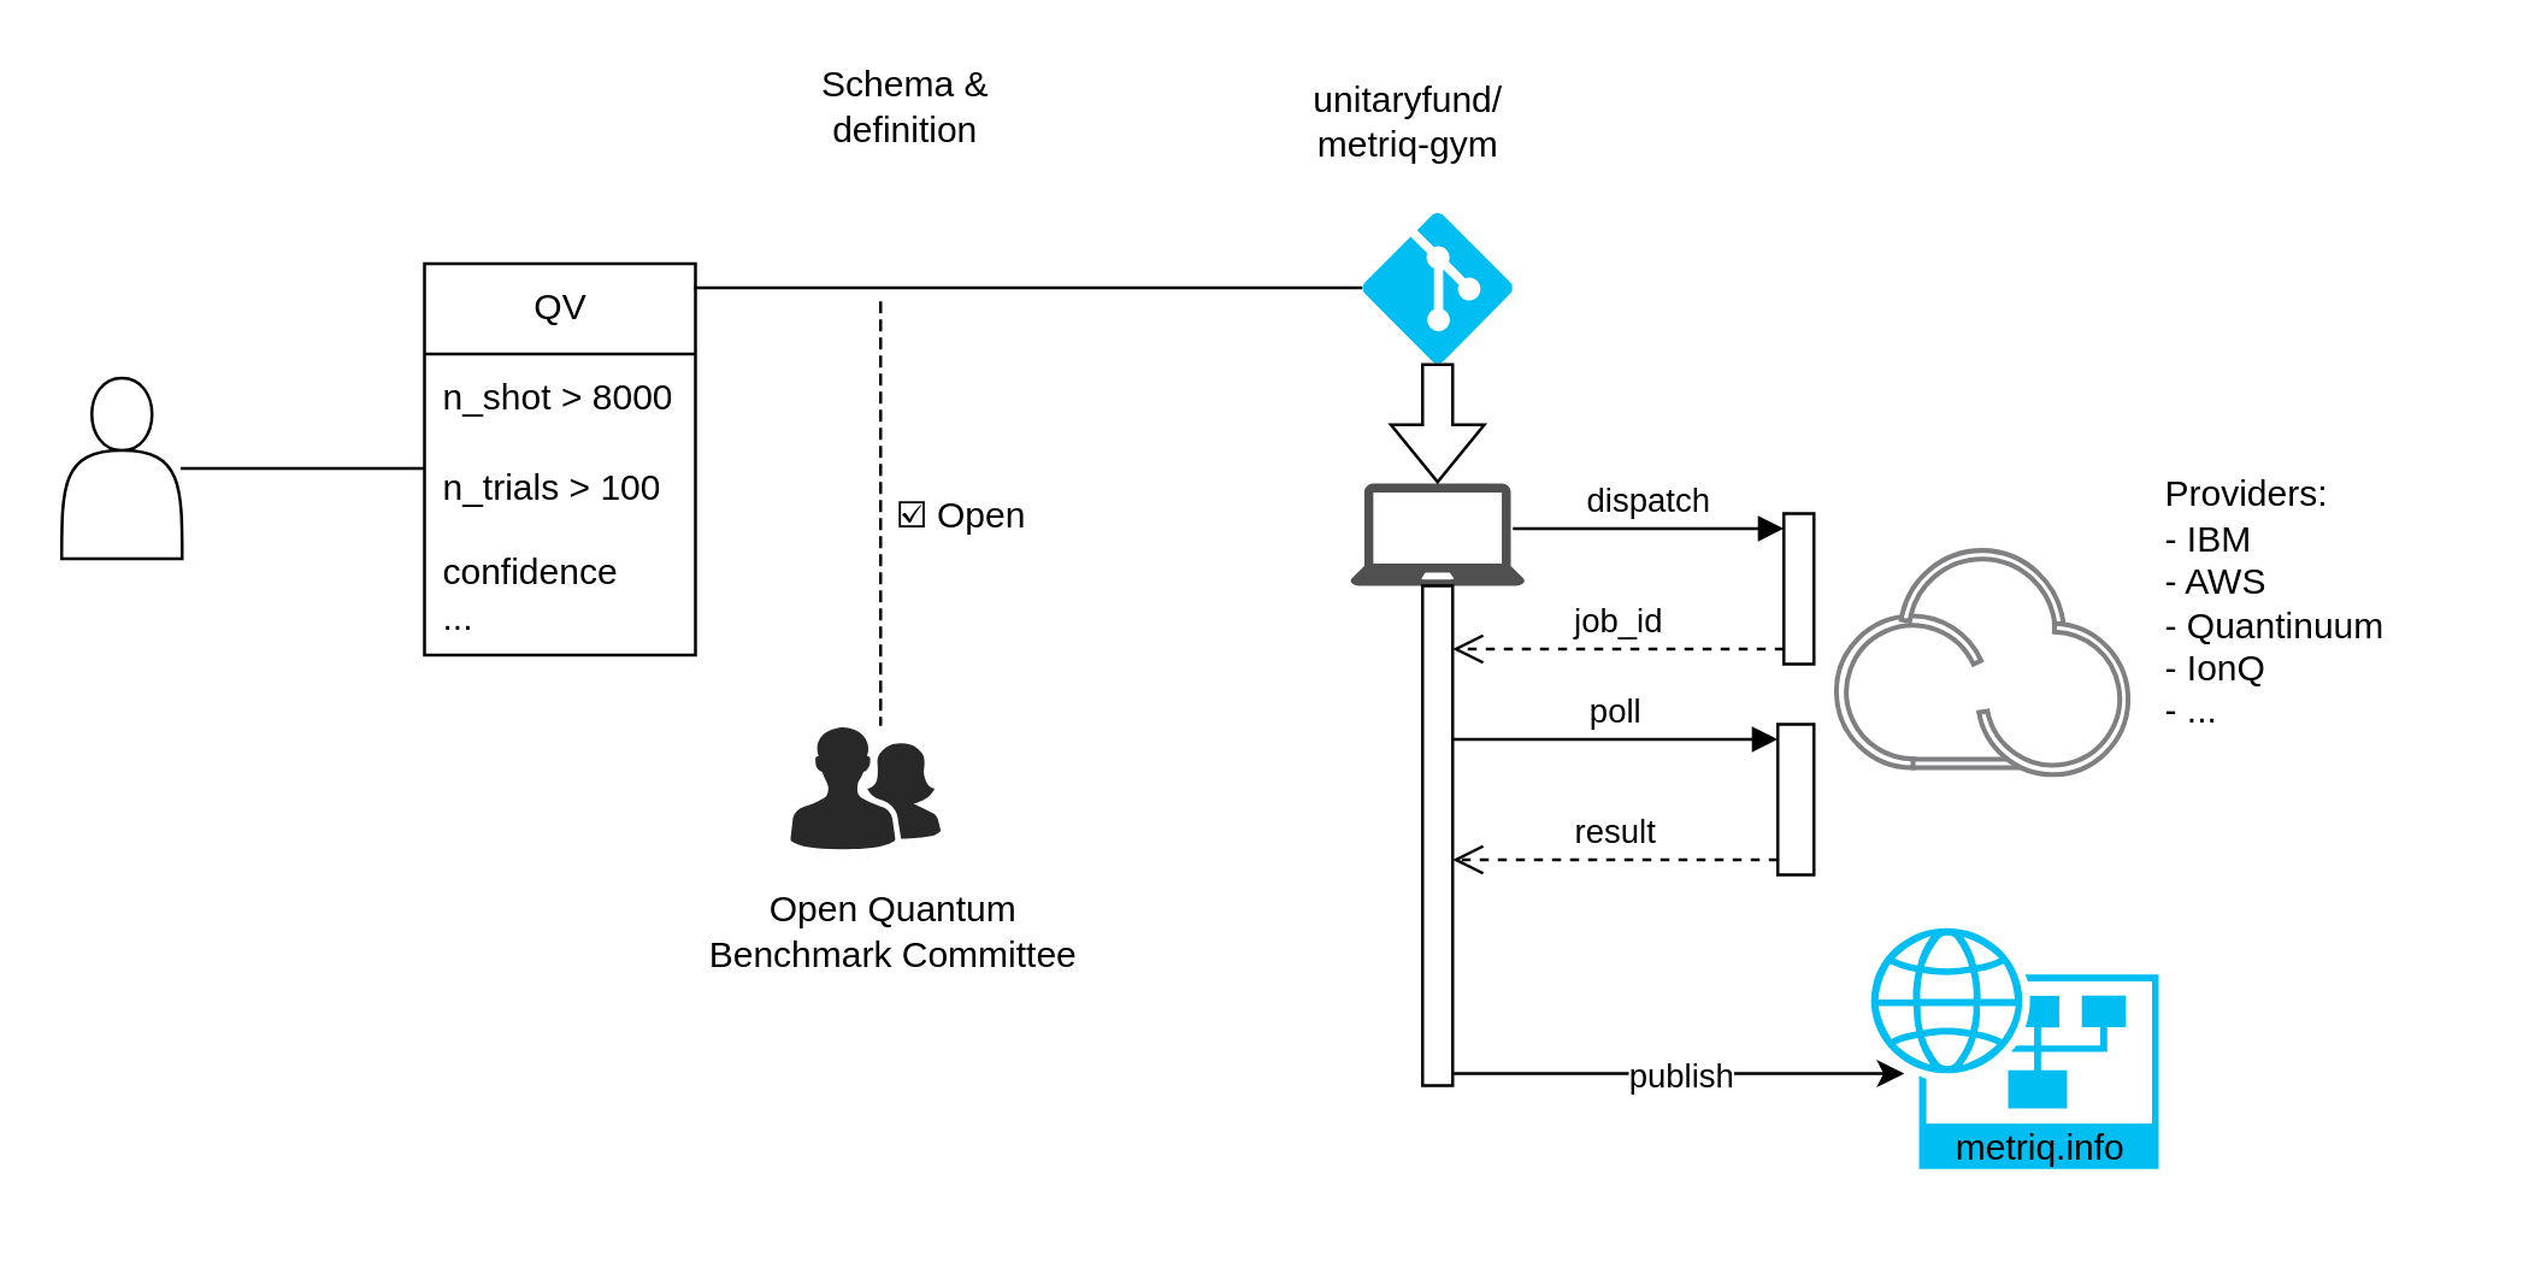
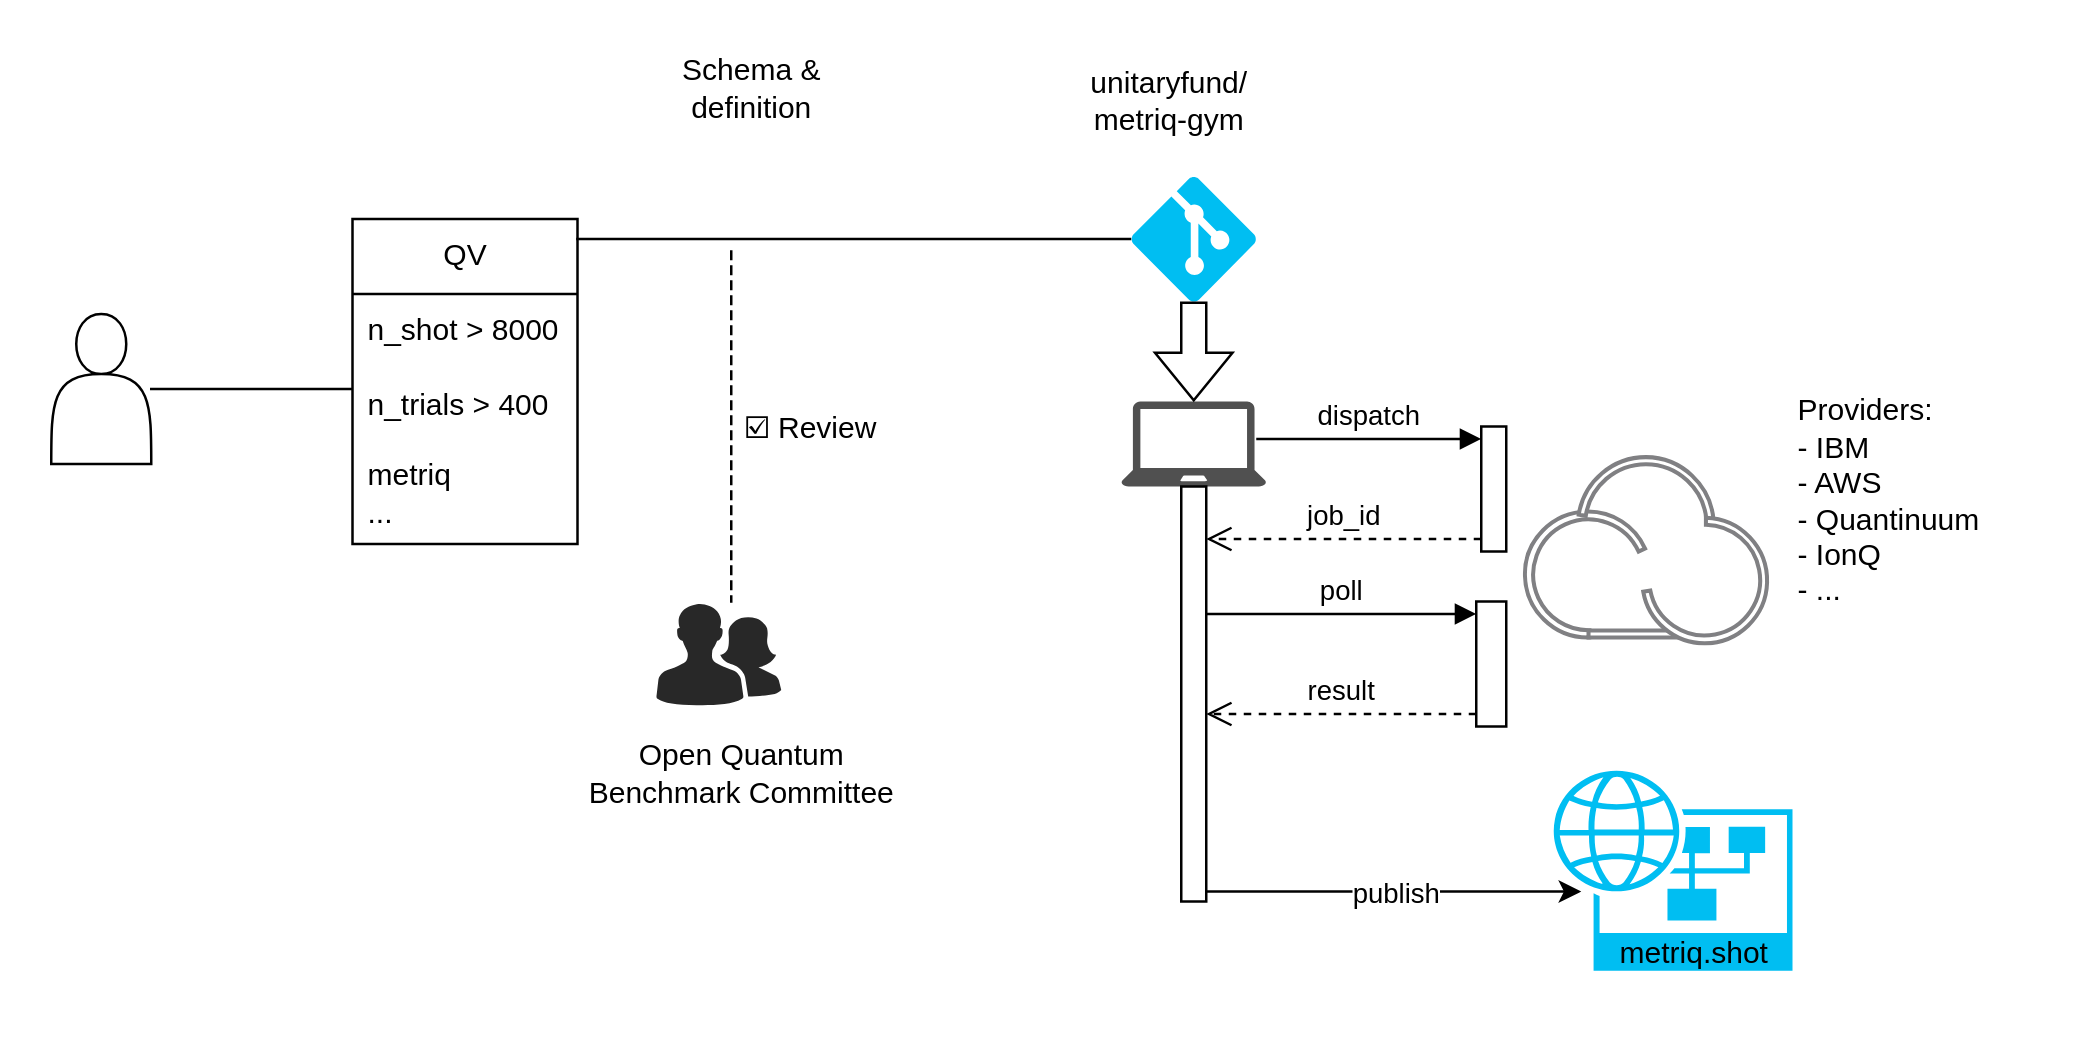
  <mxCell id="0" />
  <mxCell id="1" parent="0" />
  <mxCell id="2" value="" style="sketch=0;pointerEvents=1;shadow=0;dashed=0;html=1;strokeColor=none;fillColor=#505050;labelPosition=center;verticalLabelPosition=bottom;verticalAlign=top;outlineConnect=0;align=center;shape=mxgraph.office.devices.laptop;" vertex="1" parent="1"><mxGeometry x="448" y="160" width="58" height="34" as="geometry" /></mxCell>
  <mxCell id="3" value="QV" style="swimlane;fontStyle=0;childLayout=stackLayout;horizontal=1;startSize=30;horizontalStack=0;resizeParent=1;resizeParentMax=0;resizeLast=0;collapsible=1;marginBottom=0;whiteSpace=wrap;html=1;" vertex="1" parent="1"><mxGeometry x="140.5" y="87" width="90" height="130" as="geometry" /></mxCell>
  <mxCell id="4" value="n_shot &amp;gt; 8000" style="text;strokeColor=none;fillColor=none;align=left;verticalAlign=middle;spacingLeft=4;spacingRight=4;overflow=hidden;points=[[0,0.5],[1,0.5]];portConstraint=eastwest;rotatable=0;whiteSpace=wrap;html=1;" vertex="1" parent="3"><mxGeometry y="30" width="90" height="30" as="geometry" /></mxCell>
- <mxCell id="5" value="&lt;div&gt;n_trials &amp;gt; 100&lt;br&gt;&lt;/div&gt;" style="text;strokeColor=none;fillColor=none;align=left;verticalAlign=middle;spacingLeft=4;spacingRight=4;overflow=hidden;points=[[0,0.5],[1,0.5]];portConstraint=eastwest;rotatable=0;whiteSpace=wrap;html=1;" vertex="1" parent="3"><mxGeometry y="60" width="90" height="30" as="geometry" /></mxCell>
- <mxCell id="6" value="&lt;div&gt;confidence&lt;/div&gt;&lt;div&gt;...&lt;br&gt;&lt;/div&gt;" style="text;strokeColor=none;fillColor=none;align=left;verticalAlign=middle;spacingLeft=4;spacingRight=4;overflow=hidden;points=[[0,0.5],[1,0.5]];portConstraint=eastwest;rotatable=0;whiteSpace=wrap;html=1;" vertex="1" parent="3"><mxGeometry y="90" width="90" height="40" as="geometry" /></mxCell>
+ <mxCell id="5" value="&lt;div&gt;n_trials &amp;gt; 400&lt;br&gt;&lt;/div&gt;" style="text;strokeColor=none;fillColor=none;align=left;verticalAlign=middle;spacingLeft=4;spacingRight=4;overflow=hidden;points=[[0,0.5],[1,0.5]];portConstraint=eastwest;rotatable=0;whiteSpace=wrap;html=1;" vertex="1" parent="3"><mxGeometry y="60" width="90" height="30" as="geometry" /></mxCell>
+ <mxCell id="6" value="&lt;div&gt;metriq&lt;/div&gt;&lt;div&gt;...&lt;br&gt;&lt;/div&gt;" style="text;strokeColor=none;fillColor=none;align=left;verticalAlign=middle;spacingLeft=4;spacingRight=4;overflow=hidden;points=[[0,0.5],[1,0.5]];portConstraint=eastwest;rotatable=0;whiteSpace=wrap;html=1;" vertex="1" parent="3"><mxGeometry y="90" width="90" height="40" as="geometry" /></mxCell>
  <mxCell id="7" value="" style="verticalLabelPosition=bottom;sketch=0;html=1;fillColor=#282828;strokeColor=none;verticalAlign=top;pointerEvents=1;align=center;shape=mxgraph.cisco_safe.people_places_things_icons.icon2;" vertex="1" parent="1"><mxGeometry x="262" y="240.6" width="50" height="41" as="geometry" /></mxCell>
  <mxCell id="8" value="" style="verticalLabelPosition=bottom;html=1;verticalAlign=top;align=center;strokeColor=none;fillColor=#00BEF2;shape=mxgraph.azure.git_repository;" vertex="1" parent="1"><mxGeometry x="452" y="70" width="50" height="50" as="geometry" /></mxCell>
  <mxCell id="9" value="Schema &amp;amp; definition" style="text;strokeColor=none;align=center;fillColor=none;html=1;verticalAlign=middle;whiteSpace=wrap;rounded=0;" vertex="1" parent="1"><mxGeometry x="262.25" y="21.5" width="76.5" height="27" as="geometry" /></mxCell>
  <mxCell id="10" value="" style="group;rotation=0;" vertex="1" connectable="0" parent="1"><mxGeometry x="502" y="170" width="100" height="50" as="geometry" /></mxCell>
  <mxCell id="11" value="" style="html=1;points=[[0,0,0,0,5],[0,1,0,0,-5],[1,0,0,0,5],[1,1,0,0,-5]];perimeter=orthogonalPerimeter;outlineConnect=0;targetShapes=umlLifeline;portConstraint=eastwest;newEdgeStyle={&quot;curved&quot;:0,&quot;rounded&quot;:0};rotation=0;" vertex="1" parent="10"><mxGeometry x="90" width="10" height="50" as="geometry" /></mxCell>
  <mxCell id="12" value="dispatch" style="html=1;verticalAlign=bottom;endArrow=block;curved=0;rounded=0;entryX=0;entryY=0;entryDx=0;entryDy=5;" edge="1" target="11" parent="10"><mxGeometry relative="1" as="geometry"><mxPoint y="5" as="sourcePoint" /></mxGeometry></mxCell>
- <mxCell id="13" value="☑️ Open" style="shape=partialRectangle;fillColor=none;align=left;verticalAlign=middle;strokeColor=none;spacingLeft=34;rotatable=0;points=[[0,0.5],[1,0.5]];portConstraint=eastwest;dropTarget=0;" vertex="1" parent="1"><mxGeometry x="262" y="100" width="90" height="140" as="geometry" /></mxCell>
+ <mxCell id="13" value="☑️ Review" style="shape=partialRectangle;fillColor=none;align=left;verticalAlign=middle;strokeColor=none;spacingLeft=34;rotatable=0;points=[[0,0.5],[1,0.5]];portConstraint=eastwest;dropTarget=0;" vertex="1" parent="1"><mxGeometry x="262" y="100" width="90" height="140" as="geometry" /></mxCell>
  <mxCell id="14" value="" style="shape=partialRectangle;top=0;left=0;bottom=0;fillColor=none;stokeWidth=1;dashed=1;align=left;verticalAlign=middle;spacingLeft=4;spacingRight=4;overflow=hidden;rotatable=0;points=[];portConstraint=eastwest;part=1;" vertex="1" connectable="0" parent="13"><mxGeometry width="30" height="140" as="geometry" /></mxCell>
  <mxCell id="15" value="" style="line;strokeWidth=1;rotatable=0;dashed=0;labelPosition=right;align=left;verticalAlign=middle;spacingTop=0;spacingLeft=6;points=[];portConstraint=eastwest;" vertex="1" parent="1"><mxGeometry x="230" y="90" width="222" height="10" as="geometry" /></mxCell>
  <mxCell id="16" value="" style="line;strokeWidth=1;rotatable=0;dashed=0;labelPosition=right;align=left;verticalAlign=middle;spacingTop=0;spacingLeft=6;points=[];portConstraint=eastwest;" vertex="1" parent="1"><mxGeometry x="59.5" y="150" width="81" height="10" as="geometry" /></mxCell>
  <mxCell id="17" value="&lt;div&gt;Open Quantum &lt;br&gt;&lt;/div&gt;&lt;div&gt;Benchmark Committee&lt;br&gt;&lt;/div&gt;" style="text;html=1;align=center;verticalAlign=middle;resizable=0;points=[];autosize=1;strokeColor=none;fillColor=none;" vertex="1" parent="1"><mxGeometry x="220.5" y="289.2" width="150" height="40" as="geometry" /></mxCell>
  <mxCell id="18" value="" style="shape=flexArrow;endArrow=classic;html=1;rounded=0;exitX=0.5;exitY=1;exitDx=0;exitDy=0;exitPerimeter=0;" edge="1" parent="1" source="8"><mxGeometry width="50" height="50" relative="1" as="geometry"><mxPoint x="532" y="313" as="sourcePoint" /><mxPoint x="477" y="160" as="targetPoint" /></mxGeometry></mxCell>
  <mxCell id="19" value="" style="image;aspect=fixed;perimeter=ellipsePerimeter;html=1;align=center;shadow=0;dashed=0;fontColor=#4277BB;labelBackgroundColor=default;fontSize=12;spacingTop=3;image=img/lib/ibm/miscellaneous/ibm_public_cloud.svg;" vertex="1" parent="1"><mxGeometry x="609.04" y="181.9" width="98.96" height="76.2" as="geometry" /></mxCell>
  <mxCell id="20" value="" style="group;rotation=0;" vertex="1" connectable="0" parent="1"><mxGeometry x="482" y="240" width="120" height="50" as="geometry" /></mxCell>
  <mxCell id="21" value="" style="html=1;points=[[0,0,0,0,5],[0,1,0,0,-5],[1,0,0,0,5],[1,1,0,0,-5]];perimeter=orthogonalPerimeter;outlineConnect=0;targetShapes=umlLifeline;portConstraint=eastwest;newEdgeStyle={&quot;curved&quot;:0,&quot;rounded&quot;:0};rotation=0;" vertex="1" parent="20"><mxGeometry x="108.0" width="12" height="50" as="geometry" /></mxCell>
  <mxCell id="22" value="&lt;div&gt;unitaryfund/&lt;br&gt;&lt;/div&gt;&lt;div&gt;metriq-gym&lt;/div&gt;" style="text;html=1;align=center;verticalAlign=middle;resizable=0;points=[];autosize=1;strokeColor=none;fillColor=none;" vertex="1" parent="1"><mxGeometry x="422" y="20" width="90" height="40" as="geometry" /></mxCell>
  <mxCell id="23" value="" style="verticalLabelPosition=bottom;html=1;verticalAlign=top;align=center;strokeColor=none;fillColor=#00BEF2;shape=mxgraph.azure.website_generic;pointerEvents=1;direction=south;rotation=90;" vertex="1" parent="1"><mxGeometry x="628" y="299.2" width="80" height="97" as="geometry" /></mxCell>
  <mxCell id="24" value="" style="shape=actor;whiteSpace=wrap;html=1;" vertex="1" parent="1"><mxGeometry x="20" y="125" width="40" height="60" as="geometry" /></mxCell>
  <mxCell id="25" style="edgeStyle=orthogonalEdgeStyle;rounded=0;orthogonalLoop=1;jettySize=auto;html=1;exitX=0.5;exitY=1;exitDx=0;exitDy=0;" edge="1" parent="1" source="24" target="24"><mxGeometry relative="1" as="geometry" /></mxCell>
- <mxCell id="26" value="metriq.info" style="text;html=1;align=center;verticalAlign=middle;resizable=0;points=[];autosize=1;strokeColor=none;fillColor=none;" vertex="1" parent="1"><mxGeometry x="637.48" y="366.2" width="80" height="30" as="geometry" /></mxCell>
+ <mxCell id="26" value="metriq.shot" style="text;html=1;align=center;verticalAlign=middle;resizable=0;points=[];autosize=1;strokeColor=none;fillColor=none;" vertex="1" parent="1"><mxGeometry x="637.48" y="366.2" width="80" height="30" as="geometry" /></mxCell>
  <mxCell id="27" value="" style="endArrow=classic;html=1;rounded=0;entryX=0.871;entryY=0.396;entryDx=0;entryDy=0;entryPerimeter=0;" edge="1" parent="1" source="29" target="23"><mxGeometry relative="1" as="geometry"><mxPoint x="508" y="356" as="sourcePoint" /><mxPoint x="578" y="360" as="targetPoint" /></mxGeometry></mxCell>
  <mxCell id="28" value="publish" style="edgeLabel;resizable=0;html=1;;align=center;verticalAlign=middle;" connectable="0" vertex="1" parent="27"><mxGeometry relative="1" as="geometry" /></mxCell>
  <mxCell id="29" value="" style="html=1;points=[[0,0,0,0,5],[0,1,0,0,-5],[1,0,0,0,5],[1,1,0,0,-5]];perimeter=orthogonalPerimeter;outlineConnect=0;targetShapes=umlLifeline;portConstraint=eastwest;newEdgeStyle={&quot;curved&quot;:0,&quot;rounded&quot;:0};" vertex="1" parent="1"><mxGeometry x="472" y="194" width="10" height="166" as="geometry" /></mxCell>
  <mxCell id="30" value="&lt;div&gt;Providers:&lt;/div&gt;&lt;div&gt;- IBM&lt;/div&gt;&lt;div&gt;- AWS&lt;/div&gt;&lt;div&gt;- Quantinuum&lt;/div&gt;&lt;div&gt;- IonQ&lt;/div&gt;&lt;div&gt;- ...&lt;br&gt;&lt;/div&gt;" style="text;html=1;align=left;verticalAlign=middle;resizable=0;points=[];autosize=1;strokeColor=none;fillColor=none;" vertex="1" parent="1"><mxGeometry x="717.48" y="150" width="100" height="100" as="geometry" /></mxCell>
  <mxCell id="31" value="job_id" style="html=1;verticalAlign=bottom;endArrow=open;dashed=1;endSize=8;curved=0;rounded=0;exitX=0;exitY=1;exitDx=0;exitDy=-5;" edge="1" source="11" parent="1" target="29"><mxGeometry relative="1" as="geometry"><mxPoint x="502" y="216.875" as="targetPoint" /></mxGeometry></mxCell>
  <mxCell id="32" value="poll" style="html=1;verticalAlign=bottom;endArrow=block;curved=0;rounded=0;entryX=0;entryY=0;entryDx=0;entryDy=5;" edge="1" parent="1" target="21" source="29"><mxGeometry relative="1" as="geometry"><mxPoint x="482" y="243.125" as="sourcePoint" /></mxGeometry></mxCell>
  <mxCell id="33" value="result" style="html=1;verticalAlign=bottom;endArrow=open;dashed=1;endSize=8;curved=0;rounded=0;exitX=0;exitY=1;exitDx=0;exitDy=-5;" edge="1" parent="1" source="21" target="29"><mxGeometry relative="1" as="geometry"><mxPoint x="482" y="286.875" as="targetPoint" /></mxGeometry></mxCell>
